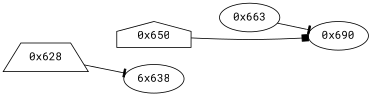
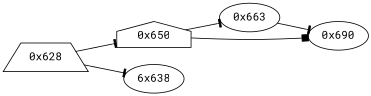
  strict digraph {
    fontname="Roboto Mono"
    rankdir=LR
    node [fontname="Roboto Mono" shape=ellipse]
    edge [arrowhead=tee fontname="Roboto Mono"]
    "0x650" [opcode="[u'ldr', u'mov', u'mov', u'ldrb', u'cmp', u'b']" shape=house]
    n2 [label="0x663" opcode="[u'cmp', u'mov', u'sub', u'sub', u'umull', u'and', u'lsr', u'rrx', u'add', u'sub']"]
    "0x690" [opcode="[u'ldr', u'add', u'bl', u'mov', u'pop']"]
    "0x628" [opcode="[u'push', u'add', u'cmp', u'b']" shape=trapezium]
    n5 [label="6x638" opcode="[u'ldr', u'add', u'bl', u'mov', u'mov', u'pop']"]
+   "0x650" -> n2
    "0x650" -> "0x690" [arrowhead=box]
    n2 -> "0x690"
+   "0x628" -> "0x650"
    "0x628" -> n5
  }
